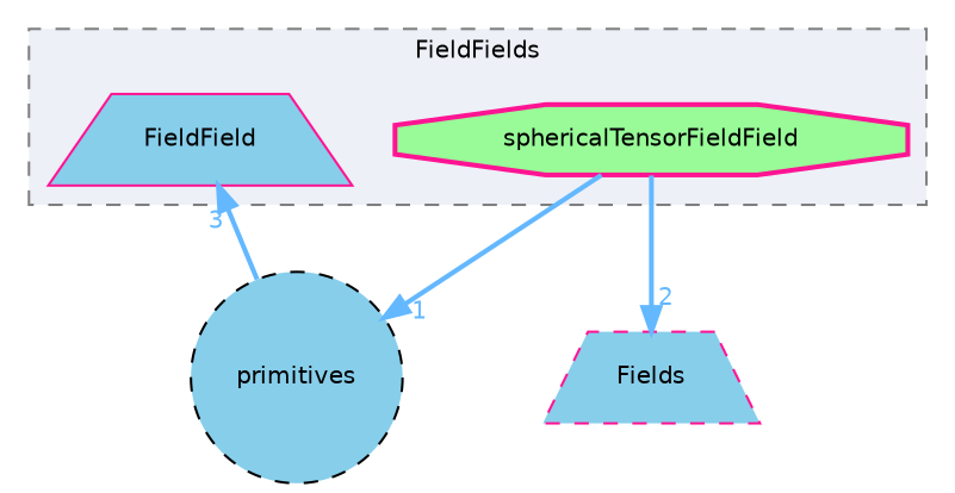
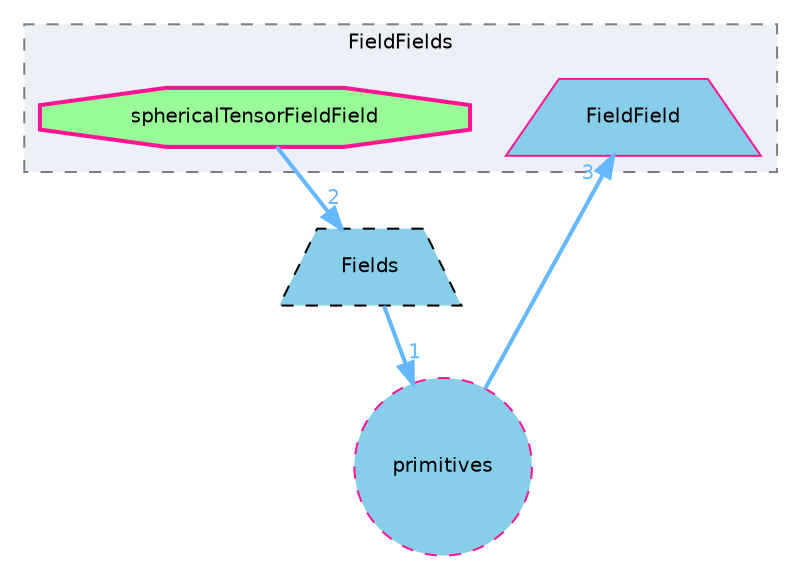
  digraph {
    compound=true
    node [color=deeppink fillcolor=skyblue fontname=Helvetica fontsize=10 shape=trapezium style="filled,dashed"]
    edge [color=steelblue1 fontcolor=steelblue1 fontname=Helvetica fontsize=10 labeldistance=1.5 labelfontname=Helvetica labelfontsize=10 style=bold]
    n1 [height=0.2 label=FieldField style=filled width=0.4]
    n2 [fillcolor=palegreen height=0.2 label=sphericalTensorFieldField shape=octagon style="filled,bold" width=0.4]
-   n3 [color=black height=0.2 label=primitives shape=circle width=0.4]
-   n4 [height=0.2 label=Fields width=0.4]
+   n3 [height=0.2 label=primitives shape=circle width=0.4]
+   n4 [color=black height=0.2 label=Fields width=0.4]
    subgraph cluster_1 {
      bgcolor="#edf0f7"
      fontname=Helvetica
      fontsize=10
      label=FieldFields
      pencolor=grey50
      style="filled,dashed"
      n1
      n2
    }
-   n2 -> n3 [headlabel=1]
+   n4 -> n3 [headlabel=1]
    n2 -> n4 [headlabel=2]
    n3 -> n1 [headlabel=3]
  }
